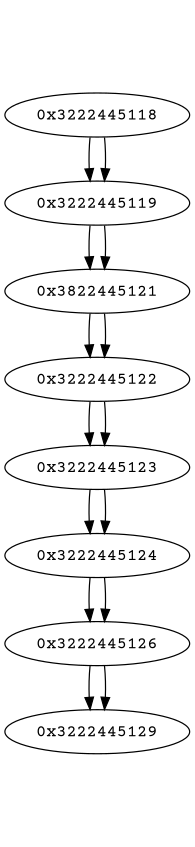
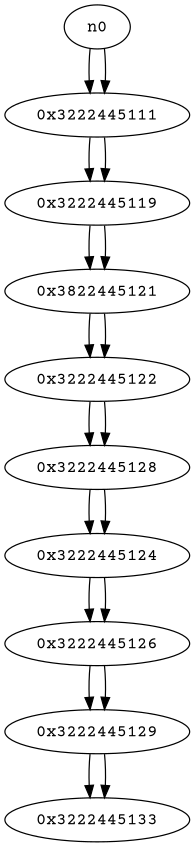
  digraph {
    fontname="Courier Prime"
    node [fontname="Courier Prime"]
    edge [fontname="Courier Prime"]
-   n1 [label="0x3222445118"]
+   n1 [label="0x3222445111"]
    n2 [label="0x3222445119"]
    n3 [label="0x3822445121"]
    n4 [label="0x3222445122"]
-   n5 [label="0x3222445123"]
+   n5 [label="0x3222445128"]
    n6 [label="0x3222445124"]
    n7 [label="0x3222445126"]
    n8 [label="0x3222445129"]
+   n9 [label="0x3222445133"]
+   n0
    n1 -> n2
    n1 -> n2
    n2 -> n3
    n2 -> n3
    n3 -> n4
    n3 -> n4
    n4 -> n5
    n4 -> n5
    n5 -> n6
    n5 -> n6
    n6 -> n7
    n6 -> n7
    n7 -> n8
    n7 -> n8
+   n8 -> n9
+   n8 -> n9
+   n0 -> n1
+   n0 -> n1
  }
